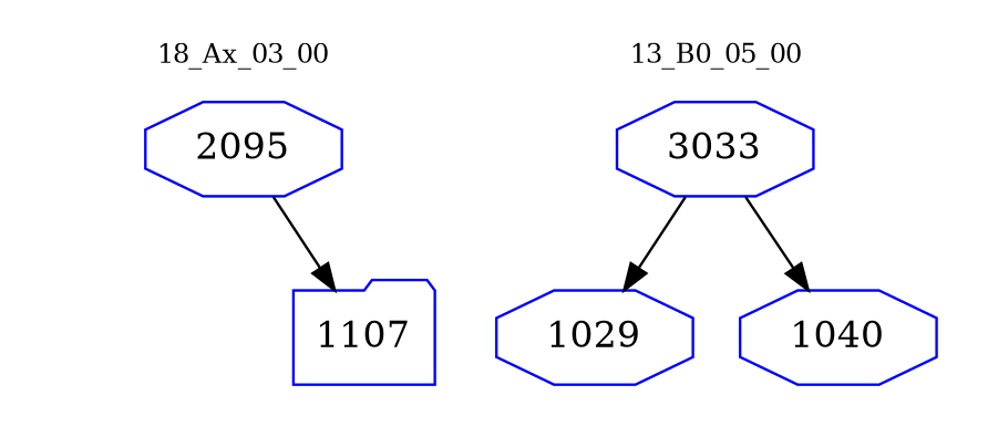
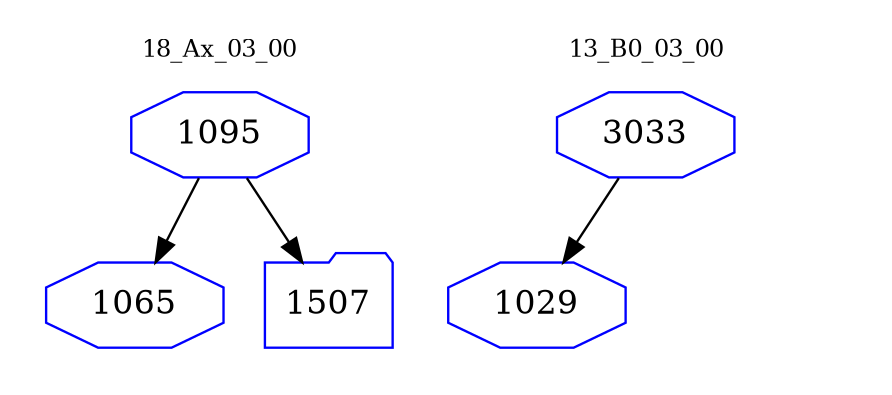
  digraph {
    node [color=blue shape=octagon]
    edge [color=black]
-   n1 [label=2095]
-   n3 [label=1107 shape=folder]
+   n1 [label=1095]
+   n2 [label=1065]
+   n3 [label=1507 shape=folder]
    n4 [label=3033]
    n5 [label=1029]
-   n6 [label=1040]
    subgraph cluster_1 {
      color=white
      fontsize=10
      label="18_Ax_03_00"
      n1
+     n2
      n3
    }
    subgraph cluster_2 {
      color=white
      fontsize=10
-     label="13_B0_05_00"
+     label="13_B0_03_00"
      n4
      n5
-     n6
    }
+   n1 -> n2
    n1 -> n3
    n4 -> n5
-   n4 -> n6
  }
